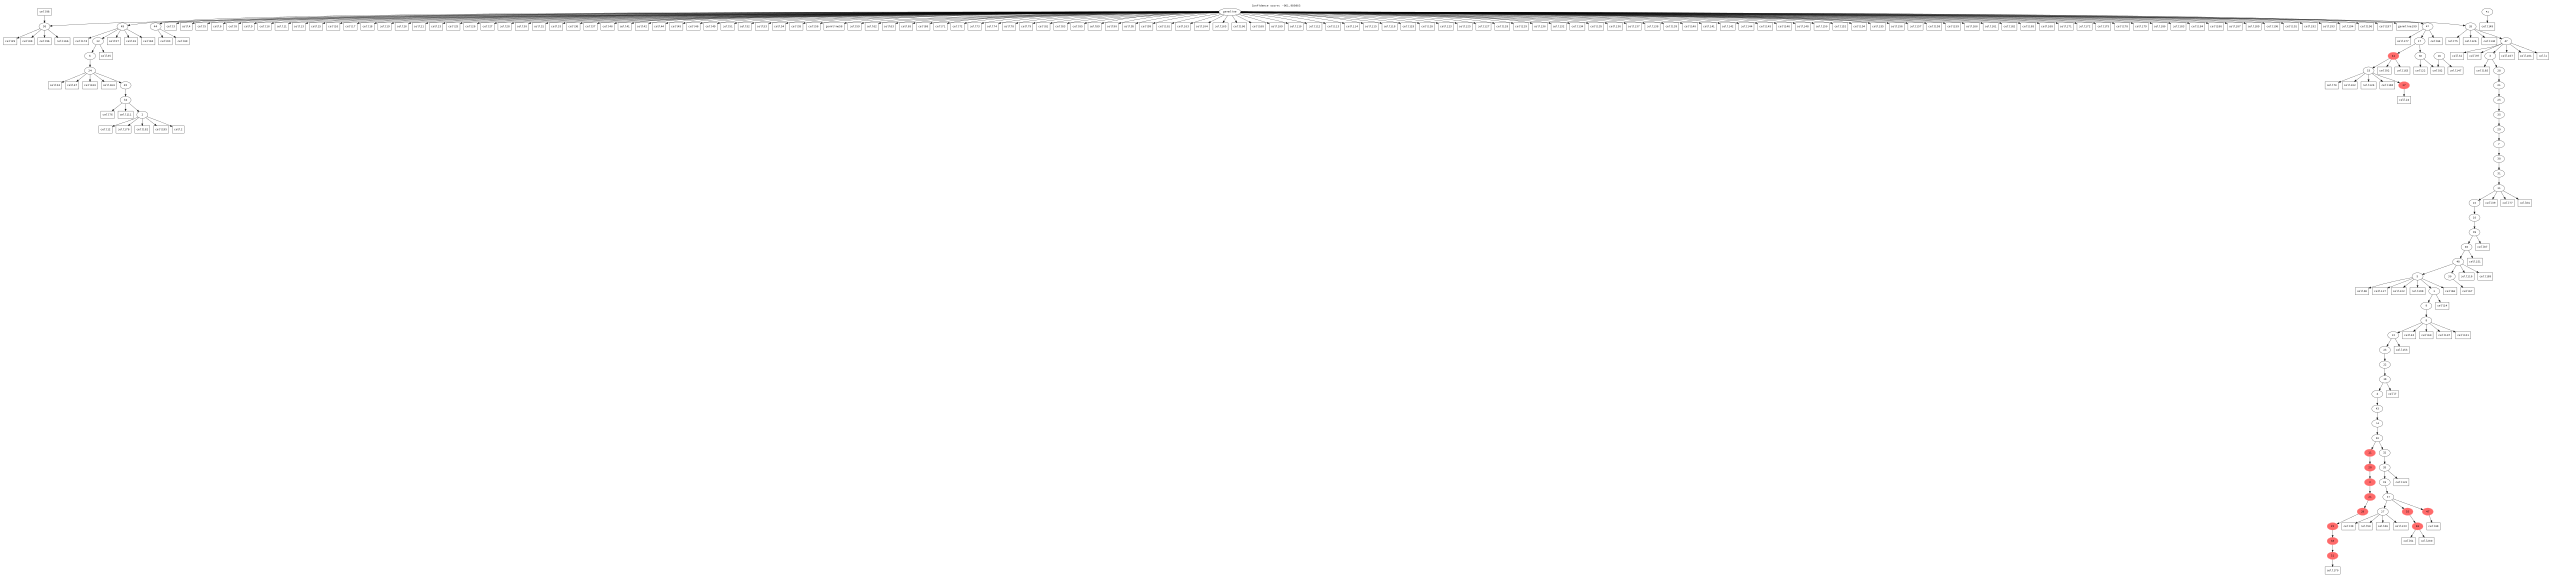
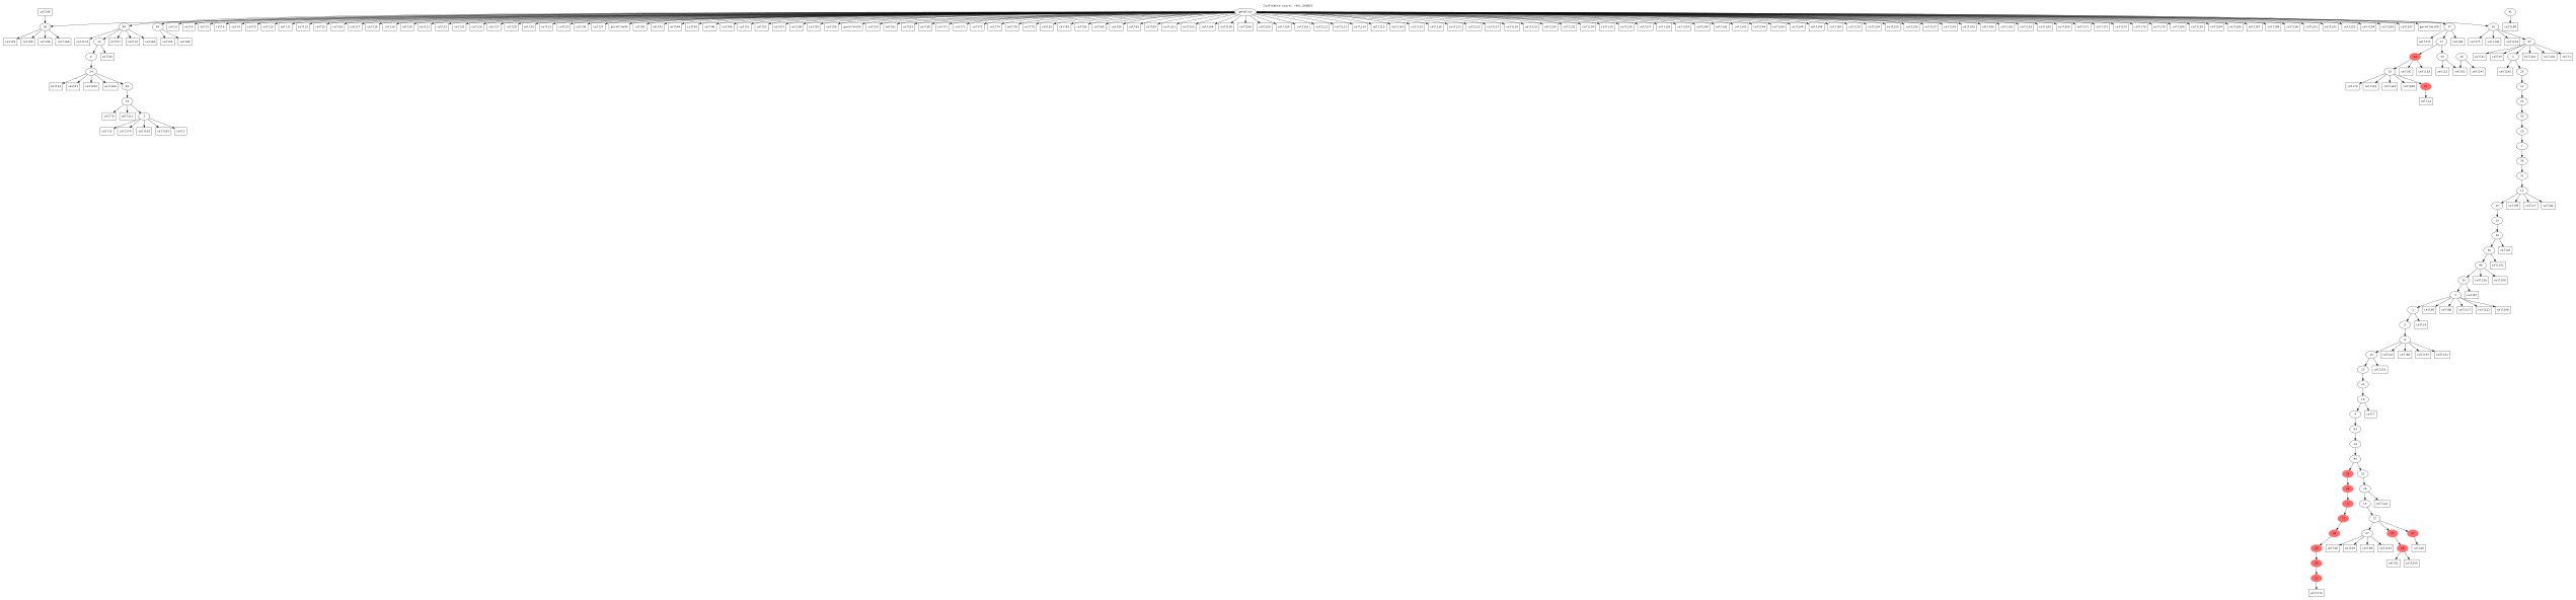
  digraph {
    fontname="Source Code Pro"
    label="Confidence score: -961.989803"
    labelloc=t
    node [fontname="Source Code Pro" shape=box]
    edge [fontname="Source Code Pro"]
    n1 [label=50 shape=""]
    cell22
    cell82
    n4 [label=16 shape=""]
    cell147
    n6 [label=33 shape=""]
    n7 [color=indianred1 label=17 style=filled shape=""]
    cell70
    cell102
    cell124
    cell188
    cell24
    n13 [color=indianred1 label=42 style=filled shape=""]
    cell92
    cell163
    n16 [label=17 shape=""]
    n17 [label=42 shape=""]
    cell64
    cell177
    n20 [color=indianred1 label=38 style=filled shape=""]
    n21 [color=indianred1 label=31 style=filled shape=""]
    cell170
    n23 [color=indianred1 label=25 style=filled shape=""]
    n24 [color=indianred1 label=29 style=filled shape=""]
    n25 [color=indianred1 label=21 style=filled shape=""]
    n26 [color=indianred1 label=3 style=filled shape=""]
    n27 [color=indianred1 label=28 style=filled shape=""]
    n28 [color=indianred1 label=11 style=filled shape=""]
    n29 [color=indianred1 label=35 style=filled shape=""]
    n30 [color=indianred1 label=46 style=filled shape=""]
    cell61
    cell200
    n33 [label=37 shape=""]
    n34 [color=indianred1 label=47 style=filled shape=""]
    n35 [label=27 shape=""]
    cell48
    cell38
    cell50
    cell86
    cell133
    n41 [label=19 shape=""]
    n42 [label=26 shape=""]
    cell121
    n44 [label=32 shape=""]
    n45 [label=40 shape=""]
    n46 [label=14 shape=""]
    n47 [label=43 shape=""]
    n48 [label=4 shape=""]
    n49 [label=18 shape=""]
    cell7
    n51 [label=22 shape=""]
    n52 [label=23 shape=""]
    n53 [label=13 shape=""]
    cell153
    n55 [label=8 shape=""]
    cell43
    cell60
    cell107
    cell131
    n60 [label=9 shape=""]
    n61 [label=1 shape=""]
    cell14
    n63 [label=5 shape=""]
    cell66
    cell80
    cell117
    cell122
    cell198
    n69 [label=30 shape=""]
    cell67
    n71 [label=48 shape=""]
    cell116
    cell169
    n74 [label=46 shape=""]
    cell151
    n76 [label=39 shape=""]
    cell87
    n78 [label=10 shape=""]
    n79 [label=15 shape=""]
    n80 [label=11 shape=""]
    cell39
    cell77
    cell84
    n84 [label=31 shape=""]
    n85 [label=38 shape=""]
    n86 [label=7 shape=""]
    n87 [label=29 shape=""]
    n88 [label=35 shape=""]
    n89 [label=25 shape=""]
    n90 [label=21 shape=""]
    n91 [label=28 shape=""]
    n92 [label=3 shape=""]
    cell185
    n94 [label=47 shape=""]
    cell1
    cell32
    cell97
    cell167
    cell181
    n100 [label=20 shape=""]
    cell75
    cell126
    cell143
    n104 [label=34 shape=""]
    n105 [label=2 shape=""]
    cell76
    cell111
    cell2
    cell12
    cell176
    cell182
    cell195
    n113 [label=45 shape=""]
    n114 [label=24 shape=""]
    cell34
    cell47
    cell100
    cell164
    n119 [label=6 shape=""]
    n120 [label=12 shape=""]
    cell35
    n122 [label=49 shape=""]
    cell57
    cell91
    cell94
    cell174
    n127 [label=germline shape=""]
    n128 [label=36 shape=""]
    n129 [label=44 shape=""]
    cell3
    cell4
    cell5
    cell6
    cell8
    cell9
    cell10
    cell11
    cell13
    cell15
    cell16
    cell17
    cell18
    cell19
    cell20
    cell21
    cell23
    cell25
    cell26
    cell27
    cell28
    cell30
    cell31
    cell33
    cell36
    cell37
-   cell40
+   cell40 [label=germline40]
    cell41
    cell42
    cell44
    cell45
    cell46
    cell49
    cell51
    cell52
    cell53
    cell54
    cell55
    cell56
    n169 [label=germline58]
    cell59
    cell62
    cell63
    cell65
-   cell68
    cell71
    cell72
    cell73
    cell74
    cell78
    cell79
    cell81
    cell83
    cell85
    cell89
    cell90
    cell95
    cell99
    cell101
    cell103
    cell104
    cell105
    cell106
    cell108
    cell109
    cell110
    cell112
    cell113
    cell114
    cell115
    cell118
    cell119
    cell120
    cell123
    cell125
    cell127
    cell128
    cell129
    cell130
    cell132
    cell134
    cell135
    cell136
    cell137
    cell138
    cell139
    cell140
    cell141
    cell142
    cell144
    cell145
    cell146
    cell148
    cell150
    cell152
    cell154
    cell155
    cell156
    cell157
    cell158
    cell159
    cell160
    cell161
    cell162
    cell165
    cell168
    cell171
    cell172
    cell175
    cell178
    cell179
    cell180
    cell183
    cell184
    cell186
    cell187
    cell189
    cell190
    cell191
    cell192
    cell193
    cell194
    cell196
    cell197
    n254 [label=germline199]
    n255 [label=41 shape=""]
    cell149
    cell29
    cell88
    cell96
    cell166
    cell69
    cell93
    cell98
    n1 -> cell22
    n1 -> cell82
    n4 -> cell82
    n4 -> cell147
    n6 -> n7
    n6 -> cell70
    n6 -> cell102
    n6 -> cell124
    n6 -> cell188
    n7 -> cell24
    n13 -> n6
    n13 -> cell92
    n13 -> cell163
    n16 -> n1
    n16 -> n13
    n17 -> n16
    n17 -> cell64
    n17 -> cell177
    n20 -> n21
    n21 -> cell170
    n23 -> n20
    n24 -> n23
    n25 -> n24
    n26 -> n25
    n27 -> n26
    n28 -> n27
    n29 -> n30
    n30 -> cell61
    n30 -> cell200
    n33 -> n29
    n33 -> n34
    n33 -> n35
    n34 -> cell48
    n35 -> cell38
    n35 -> cell50
    n35 -> cell86
    n35 -> cell133
    n41 -> n33
    n42 -> n41
    n42 -> cell121
    n44 -> n42
    n45 -> n28
    n45 -> n44
    n46 -> n45
    n47 -> n46
    n48 -> n47
    n49 -> n48
    n49 -> cell7
    n51 -> n49
    n52 -> n51
    n53 -> n52
    n53 -> cell153
    n55 -> n53
    n55 -> cell43
    n55 -> cell60
    n55 -> cell107
    n55 -> cell131
    n60 -> n55
    n61 -> n60
    n61 -> cell14
    n63 -> n61
    n63 -> cell66
    n63 -> cell80
    n63 -> cell117
    n63 -> cell122
    n63 -> cell198
-   n71 -> n63
+   n69 -> n63
    n69 -> cell67
    n71 -> n69
    n71 -> cell116
    n71 -> cell169
    n74 -> n71
    n74 -> cell151
    n76 -> n74
    n76 -> cell87
    n78 -> n76
    n79 -> n78
    n80 -> n79
    n80 -> cell39
    n80 -> cell77
    n80 -> cell84
    n84 -> n80
    n85 -> n84
    n86 -> n85
    n87 -> n86
    n88 -> n87
    n89 -> n88
    n90 -> n89
    n91 -> n90
    n92 -> n91
    n92 -> cell185
    n94 -> n92
    n94 -> cell1
    n94 -> cell32
    n94 -> cell97
    n94 -> cell167
    n94 -> cell181
    n100 -> n94
    n100 -> cell75
    n100 -> cell126
    n100 -> cell143
    n104 -> n105
    n104 -> cell76
    n104 -> cell111
    n105 -> cell2
    n105 -> cell12
    n105 -> cell176
    n105 -> cell182
    n105 -> cell195
    n113 -> n104
    n114 -> n113
    n114 -> cell34
    n114 -> cell47
    n114 -> cell100
    n114 -> cell164
    n119 -> n114
    n120 -> n119
    n120 -> cell35
    n122 -> n120
    n122 -> cell57
    n122 -> cell91
    n122 -> cell94
    n122 -> cell174
    n127 -> n17
    n127 -> n100
    n127 -> n122
    n127 -> n128
    n127 -> n129
    n127 -> cell3
    n127 -> cell4
    n127 -> cell5
    n127 -> cell6
    n127 -> cell8
    n127 -> cell9
    n127 -> cell10
    n127 -> cell11
    n127 -> cell13
    n127 -> cell15
    n127 -> cell16
    n127 -> cell17
    n127 -> cell18
    n127 -> cell19
    n127 -> cell20
    n127 -> cell21
    n127 -> cell23
    n127 -> cell25
    n127 -> cell26
    n127 -> cell27
    n127 -> cell28
    n127 -> cell30
    n127 -> cell31
    n127 -> cell33
    n127 -> cell36
    n127 -> cell37
    n127 -> cell40
    n127 -> cell41
    n127 -> cell42
    n127 -> cell44
    n127 -> cell45
    n127 -> cell46
    n127 -> cell49
    n127 -> cell51
    n127 -> cell52
    n127 -> cell53
    n127 -> cell54
    n127 -> cell55
    n127 -> cell56
    n127 -> n169
    n127 -> cell59
    n127 -> cell62
    n127 -> cell63
    n127 -> cell65
-   n127 -> cell68
    n127 -> cell71
    n127 -> cell72
    n127 -> cell73
    n127 -> cell74
    n127 -> cell78
    n127 -> cell79
    n127 -> cell81
    n127 -> cell83
    n127 -> cell85
    n127 -> cell89
    n127 -> cell90
    n127 -> cell95
    n127 -> cell99
    n127 -> cell101
    n127 -> cell103
    n127 -> cell104
    n127 -> cell105
    n127 -> cell106
    n127 -> cell108
    n127 -> cell109
    n127 -> cell110
    n127 -> cell112
    n127 -> cell113
    n127 -> cell114
    n127 -> cell115
    n127 -> cell118
    n127 -> cell119
    n127 -> cell120
    n127 -> cell123
    n127 -> cell125
    n127 -> cell127
    n127 -> cell128
    n127 -> cell129
    n127 -> cell130
    n127 -> cell132
    n127 -> cell134
    n127 -> cell135
    n127 -> cell136
    n127 -> cell137
    n127 -> cell138
    n127 -> cell139
    n127 -> cell140
    n127 -> cell141
    n127 -> cell142
    n127 -> cell144
    n127 -> cell145
    n127 -> cell146
    n127 -> cell148
    n127 -> cell150
    n127 -> cell152
    n127 -> cell154
    n127 -> cell155
    n127 -> cell156
    n127 -> cell157
    n127 -> cell158
    n127 -> cell159
    n127 -> cell160
    n127 -> cell161
    n127 -> cell162
    n127 -> cell165
    n127 -> cell168
    n127 -> cell171
    n127 -> cell172
    n127 -> cell175
    n127 -> cell178
    n127 -> cell179
    n127 -> cell180
    n127 -> cell183
    n127 -> cell184
    n127 -> cell186
    n127 -> cell187
    n127 -> cell189
    n127 -> cell190
    n127 -> cell191
    n127 -> cell192
    n127 -> cell193
    n127 -> cell194
    n127 -> cell196
    n127 -> cell197
    n127 -> n254
    n128 -> cell29
    n128 -> cell88
    n128 -> cell96
    n128 -> cell166
    n129 -> cell69
    n129 -> cell93
    n255 -> cell149
    cell98 -> n128
  }
